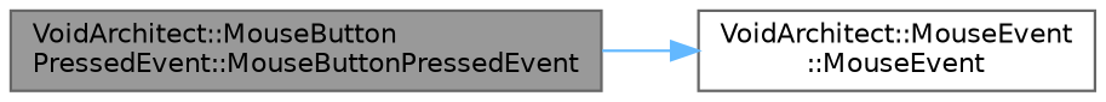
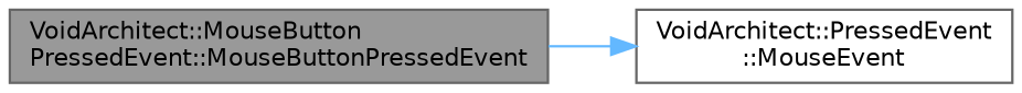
  digraph {
    rankdir=LR
    node [fontname=Helvetica fontsize=10 shape=box style=filled]
    n1 [color=gray40 fillcolor=grey60 fontcolor=black height=0.2 label="VoidArchitect::MouseButton\lPressedEvent::MouseButtonPressedEvent" width=0.4]
-   n2 [color=grey40 fillcolor=white height=0.2 label="VoidArchitect::MouseEvent\l::MouseEvent" width=0.4]
+   n2 [color=grey40 fillcolor=white height=0.2 label="VoidArchitect::PressedEvent\l::MouseEvent" width=0.4]
    n1 -> n2 [color=steelblue1 fontname=Helvetica fontsize=10 labelfontname=Helvetica labelfontsize=10 style=solid]
  }
